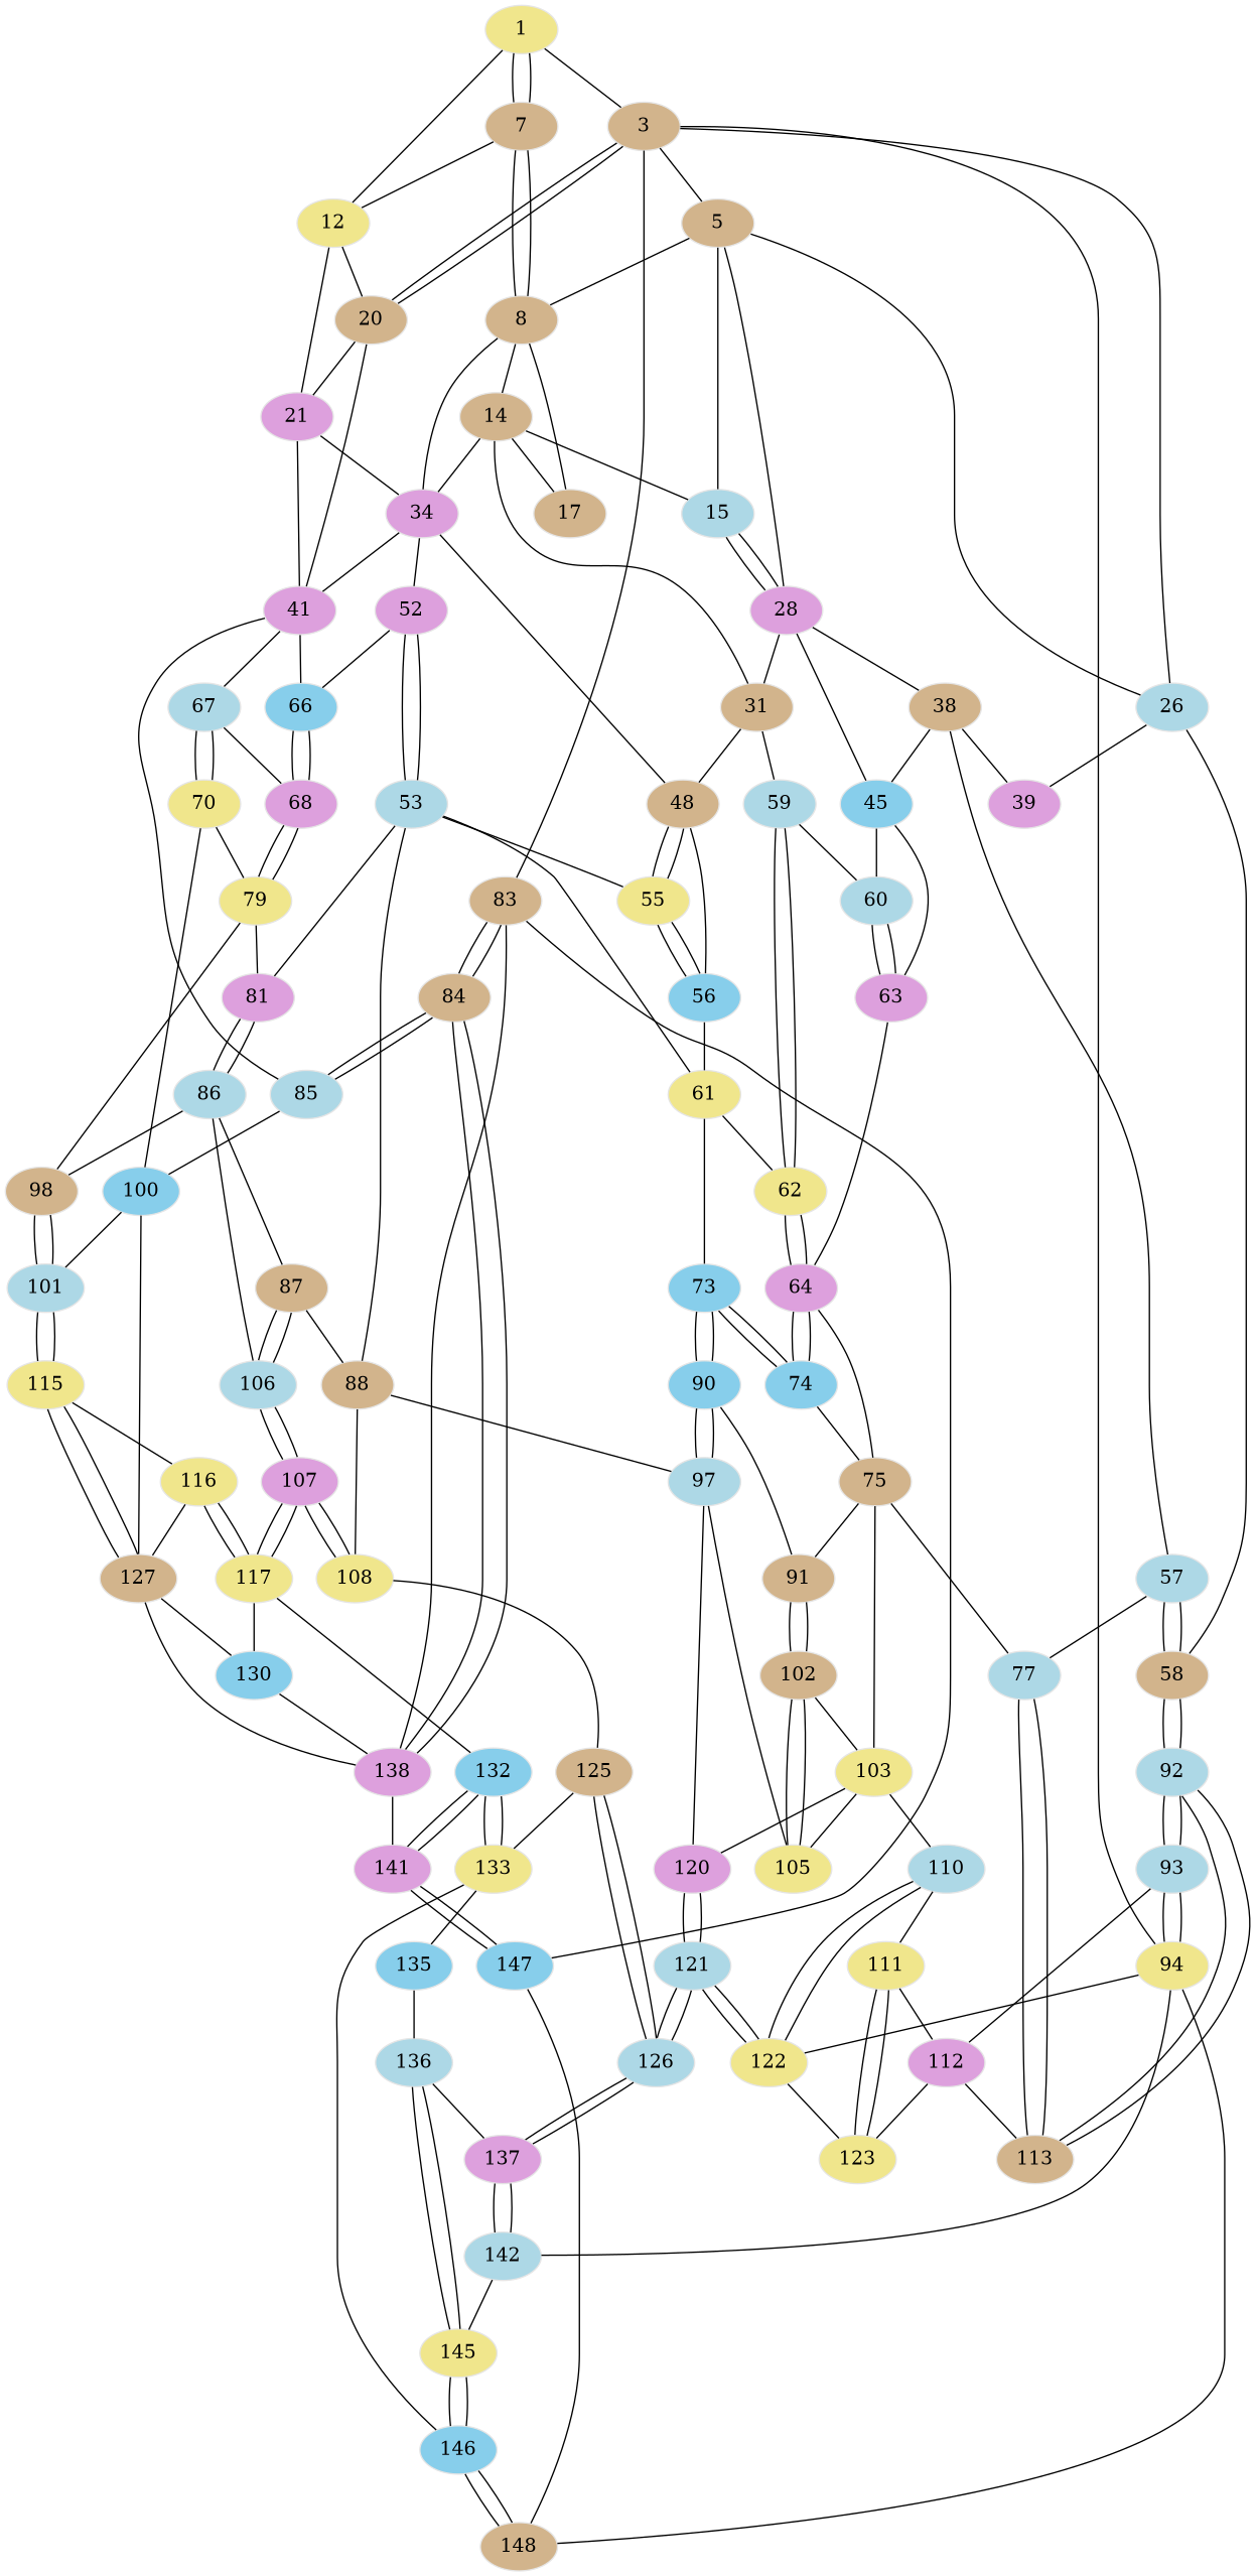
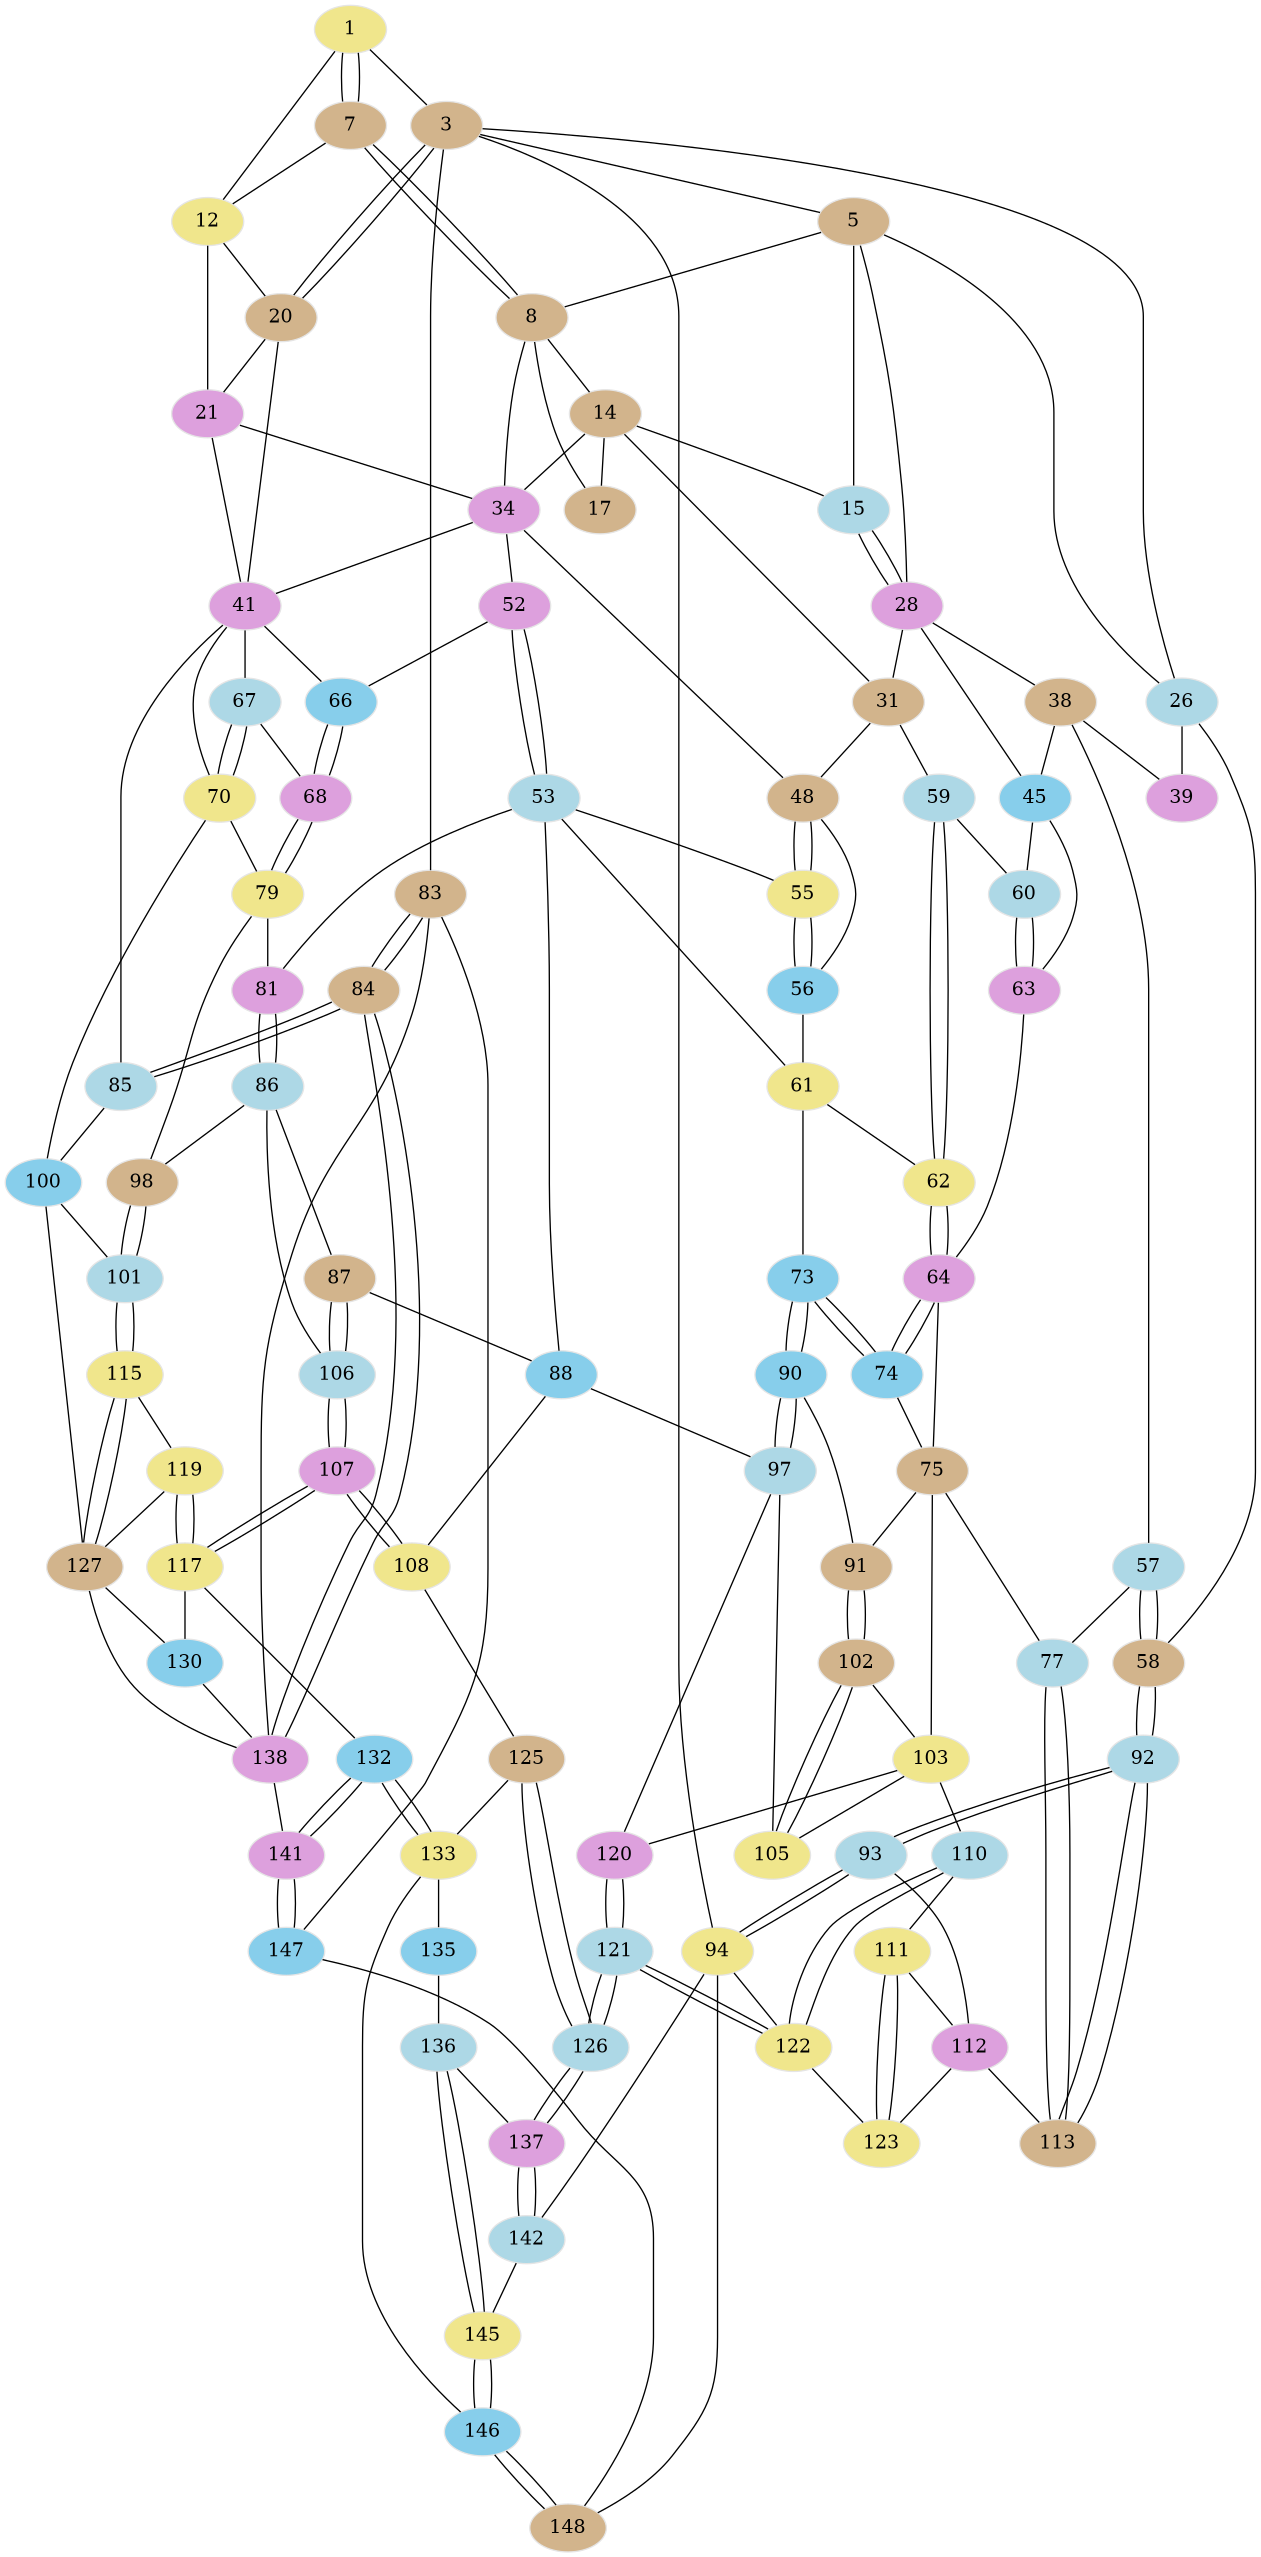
  graph {
    node [color=gray90 fillcolor=tan style=filled]
    1 [fillcolor=khaki super="+2"]
    3 [super="+4+82"]
    7
    12 [fillcolor=khaki super="+19+13"]
    5 [super="+6+16"]
    20 [super="+40"]
    26 [fillcolor=lightblue super="+27"]
    83 [super="+149"]
    94 [fillcolor=khaki super="+95"]
    8 [super="+9"]
    21 [fillcolor=plum super="+22"]
    15 [fillcolor=lightblue]
    28 [fillcolor=plum super="+32+29"]
    41 [fillcolor=plum super="+42+69"]
    39 [fillcolor=plum]
    58
    84
    138 [fillcolor=plum super="+139"]
    147 [fillcolor=skyblue]
    122 [fillcolor=khaki super="+124"]
    142 [fillcolor=lightblue]
    148
    14 [super="+18"]
    17
    34 [fillcolor=plum super="+35"]
    31 [super="+50"]
    38 [super="+47"]
    45 [fillcolor=skyblue super="+46"]
    48 [super="+49"]
    52 [fillcolor=plum]
    59 [fillcolor=lightblue]
    66 [fillcolor=skyblue]
    67 [fillcolor=lightblue]
    70 [fillcolor=khaki super="+89"]
    85 [fillcolor=lightblue]
    92 [fillcolor=lightblue]
    57 [fillcolor=lightblue]
    60 [fillcolor=lightblue]
    63 [fillcolor=plum]
    55 [fillcolor=khaki]
    56 [fillcolor=skyblue]
    62 [fillcolor=khaki]
    53 [fillcolor=lightblue super="+54"]
    77 [fillcolor=lightblue]
    68 [fillcolor=plum]
    79 [fillcolor=khaki super="+80"]
    100 [fillcolor=skyblue super="+118"]
    64 [fillcolor=plum super="+65"]
    61 [fillcolor=khaki super="+72"]
    81 [fillcolor=plum]
-   88 [super="+96"]
+   88 [fillcolor=skyblue super="+96"]
    73 [fillcolor=skyblue]
    86 [fillcolor=lightblue super="+99"]
    97 [fillcolor=lightblue super="+104"]
    108 [fillcolor=khaki]
    113
    93 [fillcolor=lightblue]
    74 [fillcolor=skyblue]
    90 [fillcolor=skyblue]
    75 [super="+76+78"]
    91
    103 [fillcolor=khaki super="+109"]
    98
    101 [fillcolor=lightblue]
    127 [super="+128"]
    102
    105 [fillcolor=khaki]
    120 [fillcolor=plum]
    110 [fillcolor=lightblue]
    87
    106 [fillcolor=lightblue]
    141 [fillcolor=plum]
    107 [fillcolor=plum]
    125
    112 [fillcolor=plum super="+119"]
    123 [fillcolor=khaki]
    145 [fillcolor=khaki]
    121 [fillcolor=lightblue]
    115 [fillcolor=khaki]
    130 [fillcolor=skyblue]
-   116 [fillcolor=khaki]
+   116 [fillcolor=khaki label=119]
    111 [fillcolor=khaki]
    117 [fillcolor=khaki super="+131"]
    132 [fillcolor=skyblue]
    126 [fillcolor=lightblue]
    133 [fillcolor=khaki super="+144+134"]
    137 [fillcolor=plum]
    135 [fillcolor=skyblue]
    146 [fillcolor=skyblue]
    136 [fillcolor=lightblue]
    1 -- 3
    1 -- 7
    1 -- 7
    1 -- 12
    3 -- 5
    3 -- 20
    3 -- 20
    3 -- 26
    3 -- 83 [weight=2]
    3 -- 94 [weight=2]
    7 -- 12
    7 -- 8
    7 -- 8
    12 -- 20
    12 -- 21 [weight=3]
    5 -- 26
    5 -- 8
    5 -- 15
    5 -- 28
    20 -- 21
    20 -- 41
    26 -- 39 [weight=2]
    26 -- 58
    83 -- 84
    83 -- 84
    83 -- 138
    83 -- 147
    94 -- 122
    94 -- 142
    94 -- 148
    8 -- 14
    8 -- 17 [weight=2]
    8 -- 34
    21 -- 41
    21 -- 34
    15 -- 28
    15 -- 28
    28 -- 31
    28 -- 38
    28 -- 45
    41 -- 66
    41 -- 67
+   41 -- 70
    41 -- 85
    58 -- 92
    58 -- 92
    84 -- 138
    84 -- 138
    84 -- 85
    84 -- 85
    138 -- 141
    147 -- 148
    122 -- 123
    142 -- 145
    14 -- 15
    14 -- 17
    14 -- 34
    14 -- 31
    34 -- 41
    34 -- 48
    34 -- 52
    31 -- 48
    31 -- 59
    38 -- 39
    38 -- 45
    38 -- 57
    45 -- 60
    45 -- 63
    48 -- 55
    48 -- 55
    48 -- 56
    52 -- 66
    52 -- 53
    52 -- 53
    59 -- 60
    59 -- 62
    59 -- 62
    66 -- 68
    66 -- 68
    67 -- 70
    67 -- 70
    67 -- 68
    70 -- 79
    70 -- 100
    85 -- 100
    92 -- 113
    92 -- 113
    92 -- 93
    92 -- 93
    57 -- 58
    57 -- 58
    57 -- 77
    60 -- 63
    60 -- 63
    63 -- 64
    55 -- 56
    55 -- 56
    56 -- 61
    62 -- 64
    62 -- 64
    53 -- 55
    53 -- 61
    53 -- 81
    53 -- 88
    77 -- 113
    77 -- 113
    68 -- 79
    68 -- 79
    79 -- 81
    79 -- 98
    100 -- 101
    100 -- 127
    64 -- 74
    64 -- 74
    64 -- 75
    61 -- 62
    61 -- 73
    81 -- 86
    81 -- 86
    88 -- 97
    88 -- 108
    73 -- 74
    73 -- 74
    73 -- 90
    73 -- 90
    86 -- 98
    86 -- 87
    86 -- 106
    97 -- 105
    97 -- 120
    108 -- 125
    93 -- 94
    93 -- 94
    93 -- 112
    74 -- 75
    90 -- 97
    90 -- 97
    90 -- 91
    75 -- 77
    75 -- 91
    75 -- 103
    91 -- 102
    91 -- 102
    103 -- 105
    103 -- 120
    103 -- 110
    98 -- 101
    98 -- 101
    101 -- 115
    101 -- 115
    127 -- 138
    127 -- 130
    102 -- 103
    102 -- 105
    102 -- 105
    120 -- 121
    120 -- 121
    110 -- 122
    110 -- 122
    110 -- 111
    87 -- 88
    87 -- 106
    87 -- 106
    106 -- 107
    106 -- 107
    141 -- 147
    141 -- 147
    107 -- 108
    107 -- 108
    107 -- 117
    107 -- 117
    125 -- 126
    125 -- 126
    125 -- 133
    112 -- 113
    112 -- 123
    145 -- 146
    145 -- 146
    121 -- 122
    121 -- 122
    121 -- 126
    121 -- 126
    115 -- 127
    115 -- 127
    115 -- 116
    130 -- 138
    116 -- 127
    116 -- 117
    116 -- 117
    111 -- 112
    111 -- 123
    111 -- 123
    117 -- 130
    117 -- 132
    132 -- 141
    132 -- 141
    132 -- 133
    132 -- 133
    126 -- 137
    126 -- 137
    133 -- 135 [weight=2]
    133 -- 146
    137 -- 142
    137 -- 142
    135 -- 136
    146 -- 148
    146 -- 148
    136 -- 145
    136 -- 145
    136 -- 137
  }
